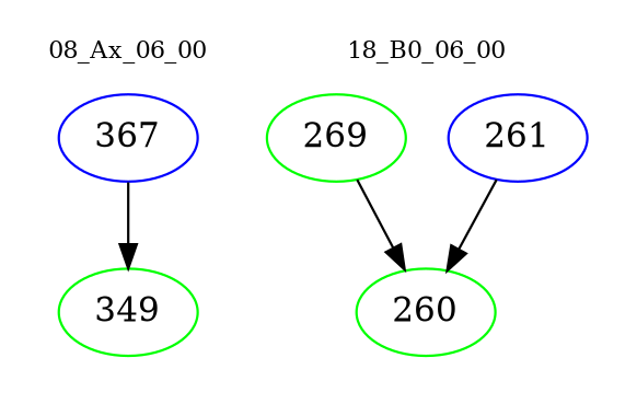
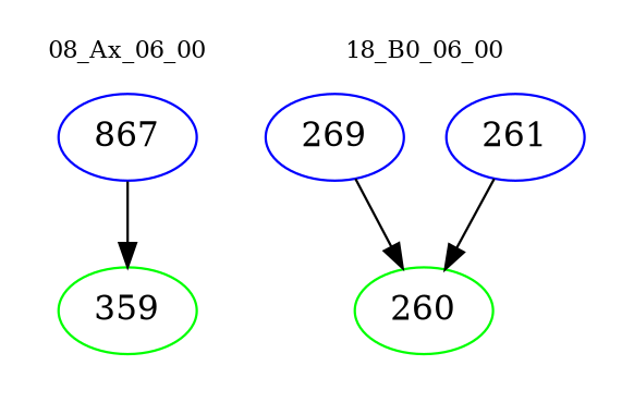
  digraph {
    node [color=blue]
    edge [color=black]
-   n1 [label=367]
-   n2 [color=green label=349]
+   n1 [label=867]
+   n2 [color=green label=359]
    n3 [label=261]
    n4 [color=green label=260]
-   n5 [color=green label=269]
+   n5 [label=269]
    subgraph cluster_1 {
      color=white
      fontsize=10
      label="08_Ax_06_00"
      n1
      n2
    }
    subgraph cluster_2 {
      color=white
      fontsize=10
      label="18_B0_06_00"
      n3
      n4
      n5
    }
    n1 -> n2
    n3 -> n4
    n5 -> n4
  }
